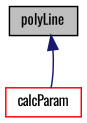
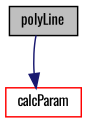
  digraph {
    rankdir=TB
    fontname=Oswald
    node [fontname=Oswald fontsize=10 shape=record]
    n1 [color=black fillcolor=grey75 fontcolor=black height=0.2 label=polyLine style=filled width=0.4]
    n2 [color=red height=0.2 label=calcParam width=0.4]
-   n2 -> n1 [color=midnightblue fontname=Oswald fontsize=10 labelfontname=FreeSans labelfontsize=10 style=solid]
+   n1 -> n2 [color=midnightblue fontname=Oswald fontsize=10 labelfontname=FreeSans labelfontsize=10 style=solid]
  }
